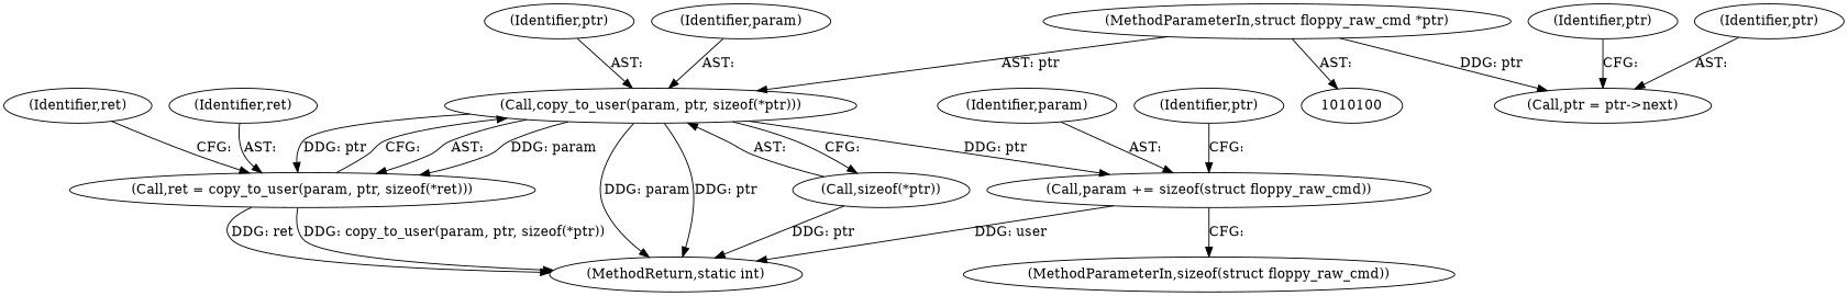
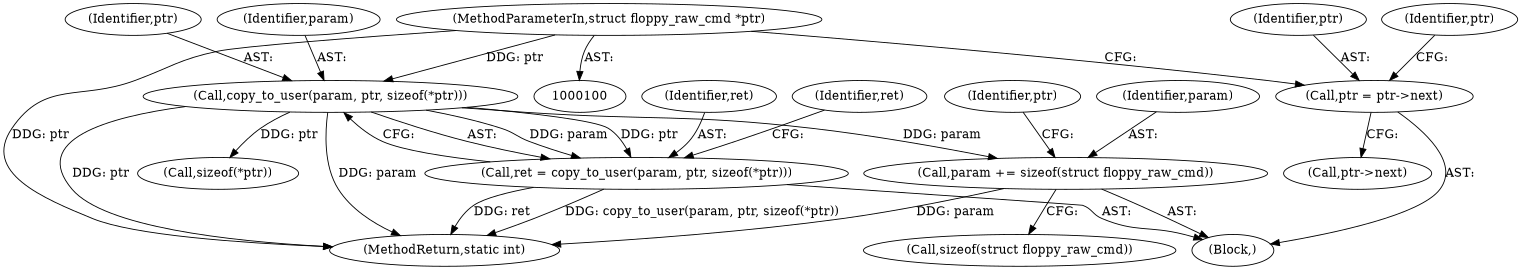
  digraph {
    n1 [label="(MethodParameterIn,struct floppy_raw_cmd *ptr)"]
    n2 [label="(Call,copy_to_user(param, ptr, sizeof(*ptr)))"]
    n3 [label="(Call,ptr = ptr->next)"]
    n4 [label="(MethodReturn,static int)"]
-   1000100 [label=1010100]
-   n6 [label="(Call,ret = copy_to_user(param, ptr, sizeof(*ret)))"]
+   1000100
+   n6 [label="(Call,ret = copy_to_user(param, ptr, sizeof(*ptr)))"]
    n7 [label="(Call,param += sizeof(struct floppy_raw_cmd))"]
    n8 [label="(Call,sizeof(*ptr))"]
-   n11 [label="(MethodParameterIn,sizeof(struct floppy_raw_cmd))"]
+   n9 [label="(Block,)"]
+   n10 [label="(Call,ptr->next)"]
+   n11 [label="(Call,sizeof(struct floppy_raw_cmd))"]
    n12 [label="(Identifier,ptr)"]
    n13 [label="(Identifier,ptr)"]
    n14 [label="(Identifier,ptr)"]
    n15 [label="(Identifier,ret)"]
    n16 [label="(Identifier,ptr)"]
    n17 [label="(Identifier,param)"]
    n18 [label="(Identifier,ret)"]
    n19 [label="(Identifier,param)"]
-   n1 -> n2 [label="AST: ptr"]
-   n1 -> n3 [label="DDG: ptr"]
-   n8 -> n4 [label="DDG: ptr"]
+   n1 -> n2 [label="DDG: ptr"]
+   n1 -> n3 [label="CFG: "]
+   n1 -> n4 [label="DDG: ptr"]
    n1 -> 1000100 [label="AST: "]
    n2 -> n4 [label="DDG: param"]
    n2 -> n4 [label="DDG: ptr"]
    n2 -> n6 [label="AST: "]
    n2 -> n6 [label="DDG: param"]
    n2 -> n6 [label="DDG: ptr"]
-   n2 -> n7 [label="DDG: ptr"]
-   n2 -> n8 [label="CFG: "]
+   n2 -> n7 [label="DDG: param"]
+   n2 -> n8 [label="DDG: ptr"]
+   n3 -> n9 [label="AST: "]
+   n3 -> n10 [label="CFG: "]
    n6 -> n2 [label="CFG: "]
    n6 -> n4 [label="DDG: copy_to_user(param, ptr, sizeof(*ptr))"]
    n6 -> n4 [label="DDG: ret"]
-   n7 -> n4 [label="DDG: user"]
+   n6 -> n9 [label="AST: "]
+   n7 -> n4 [label="DDG: param"]
+   n7 -> n9 [label="AST: "]
    n7 -> n11 [label="CFG: "]
-   n8 -> n2 [label="AST: "]
    n12 -> n3 [label="CFG: "]
    n13 -> n3 [label="AST: "]
    n14 -> n2 [label="AST: "]
    n15 -> n6 [label="CFG: "]
    n16 -> n7 [label="CFG: "]
    n17 -> n7 [label="AST: "]
    n18 -> n6 [label="AST: "]
    n19 -> n2 [label="AST: "]
  }
